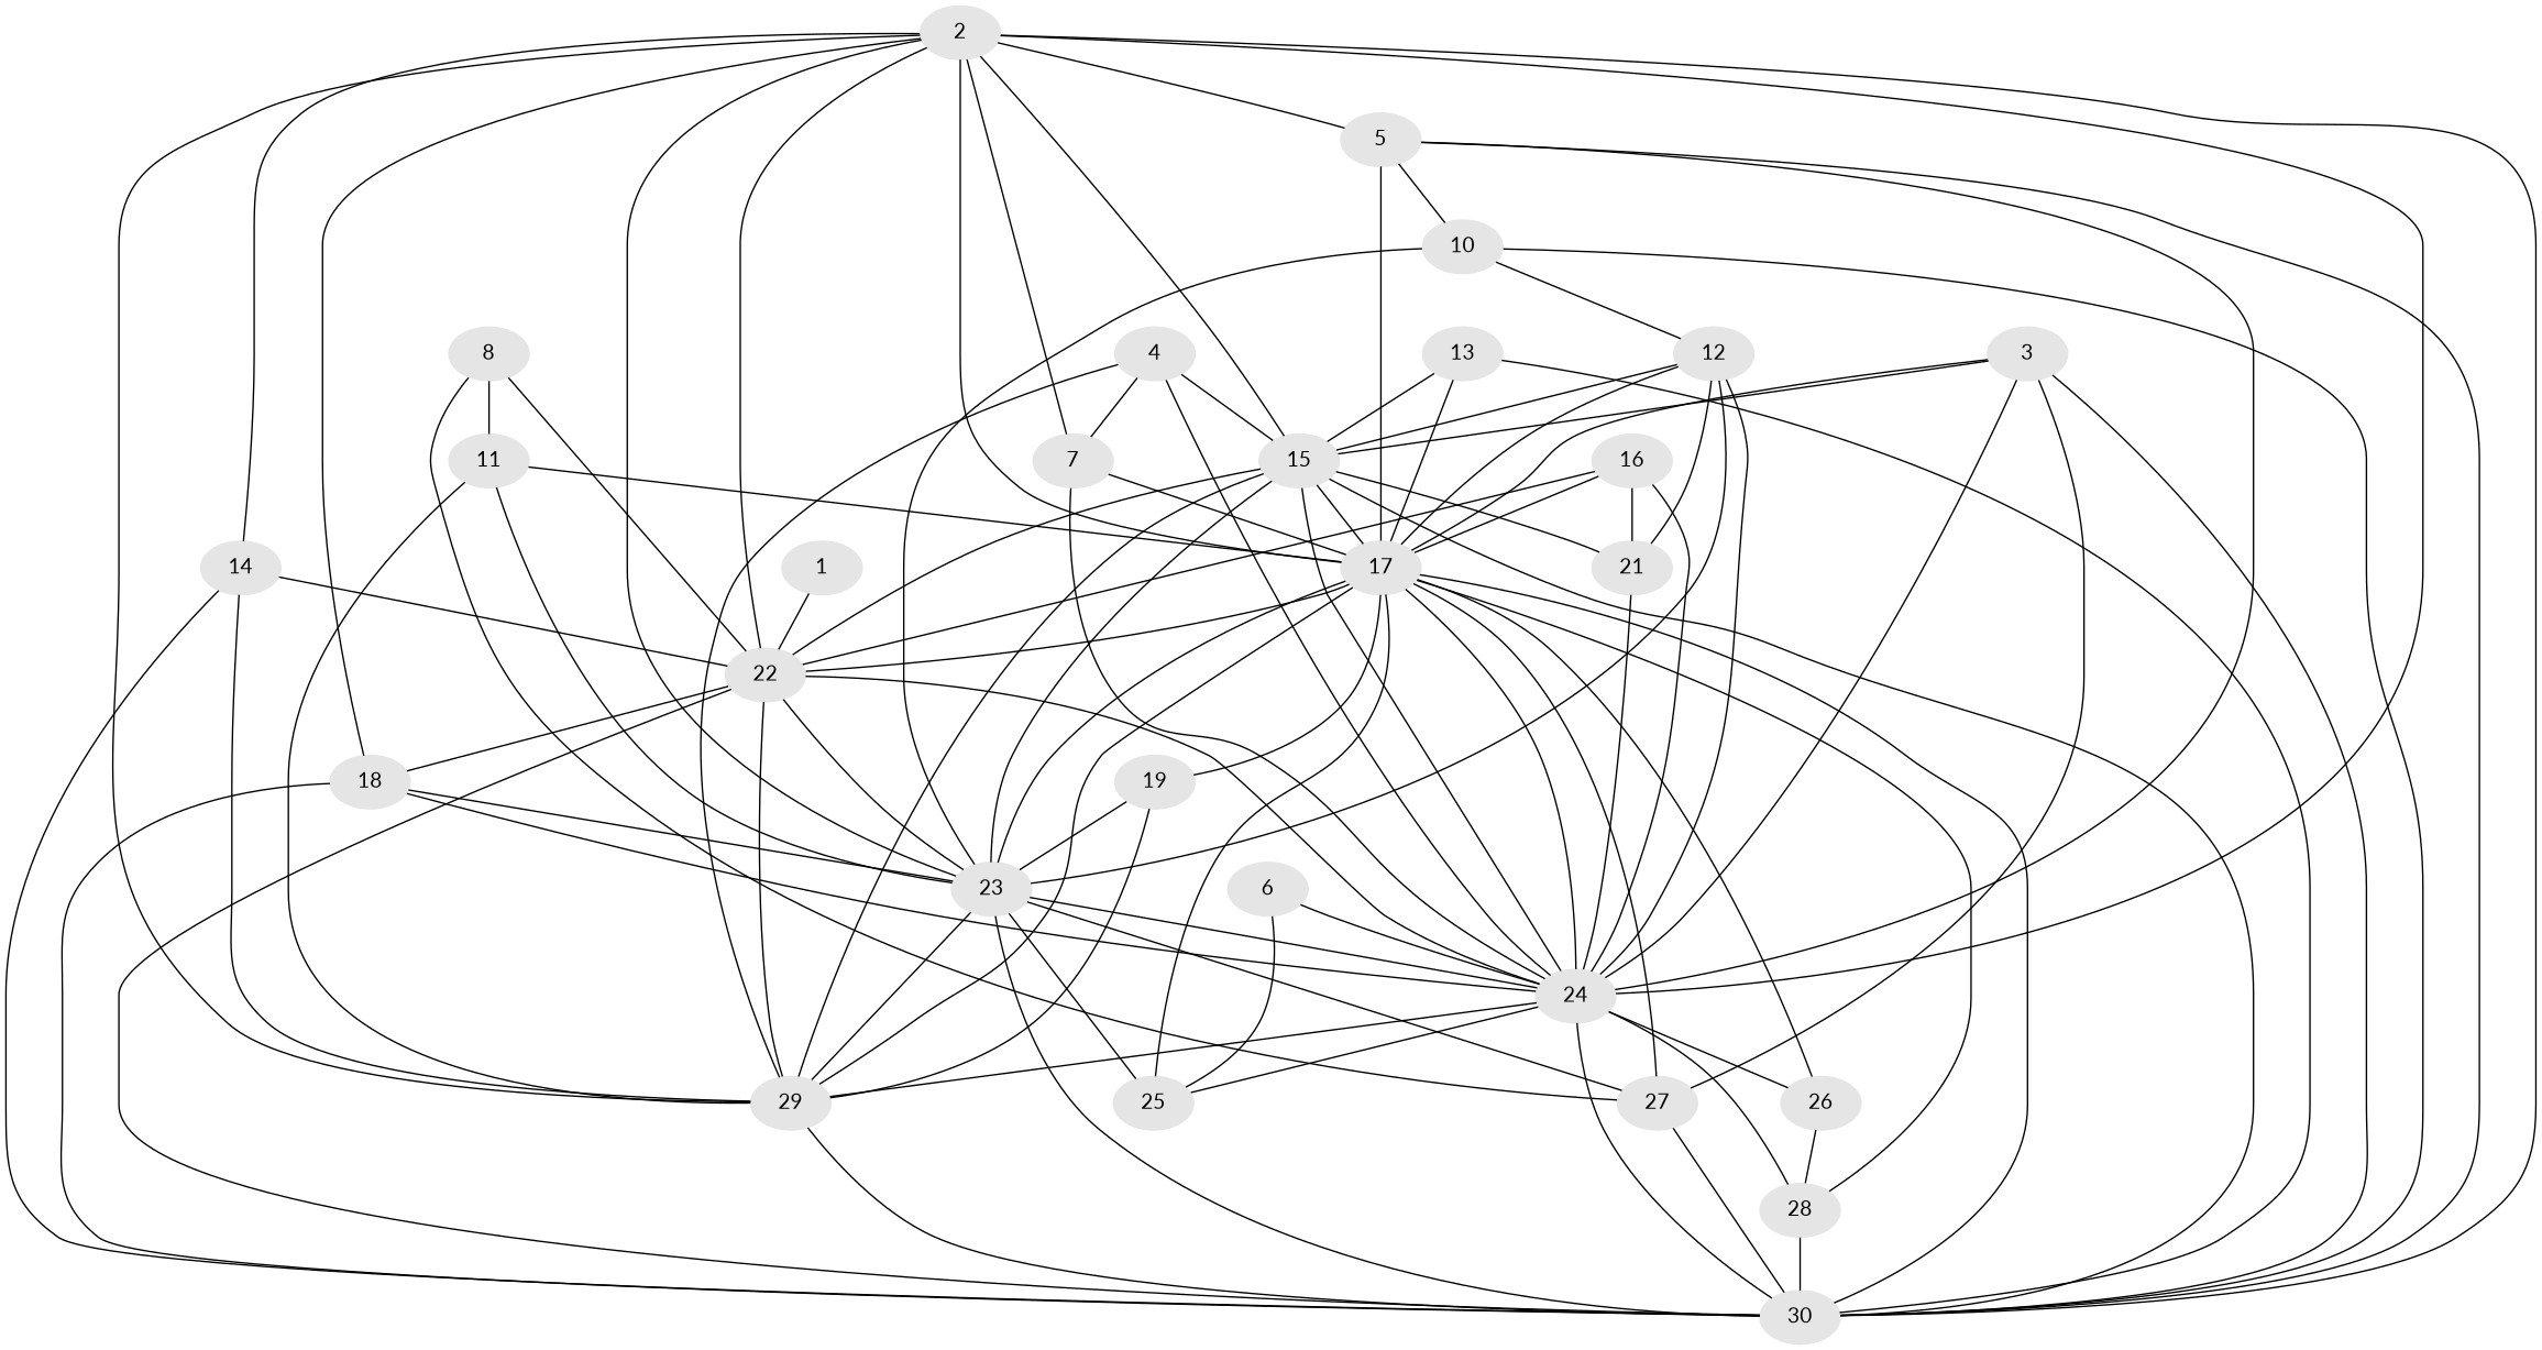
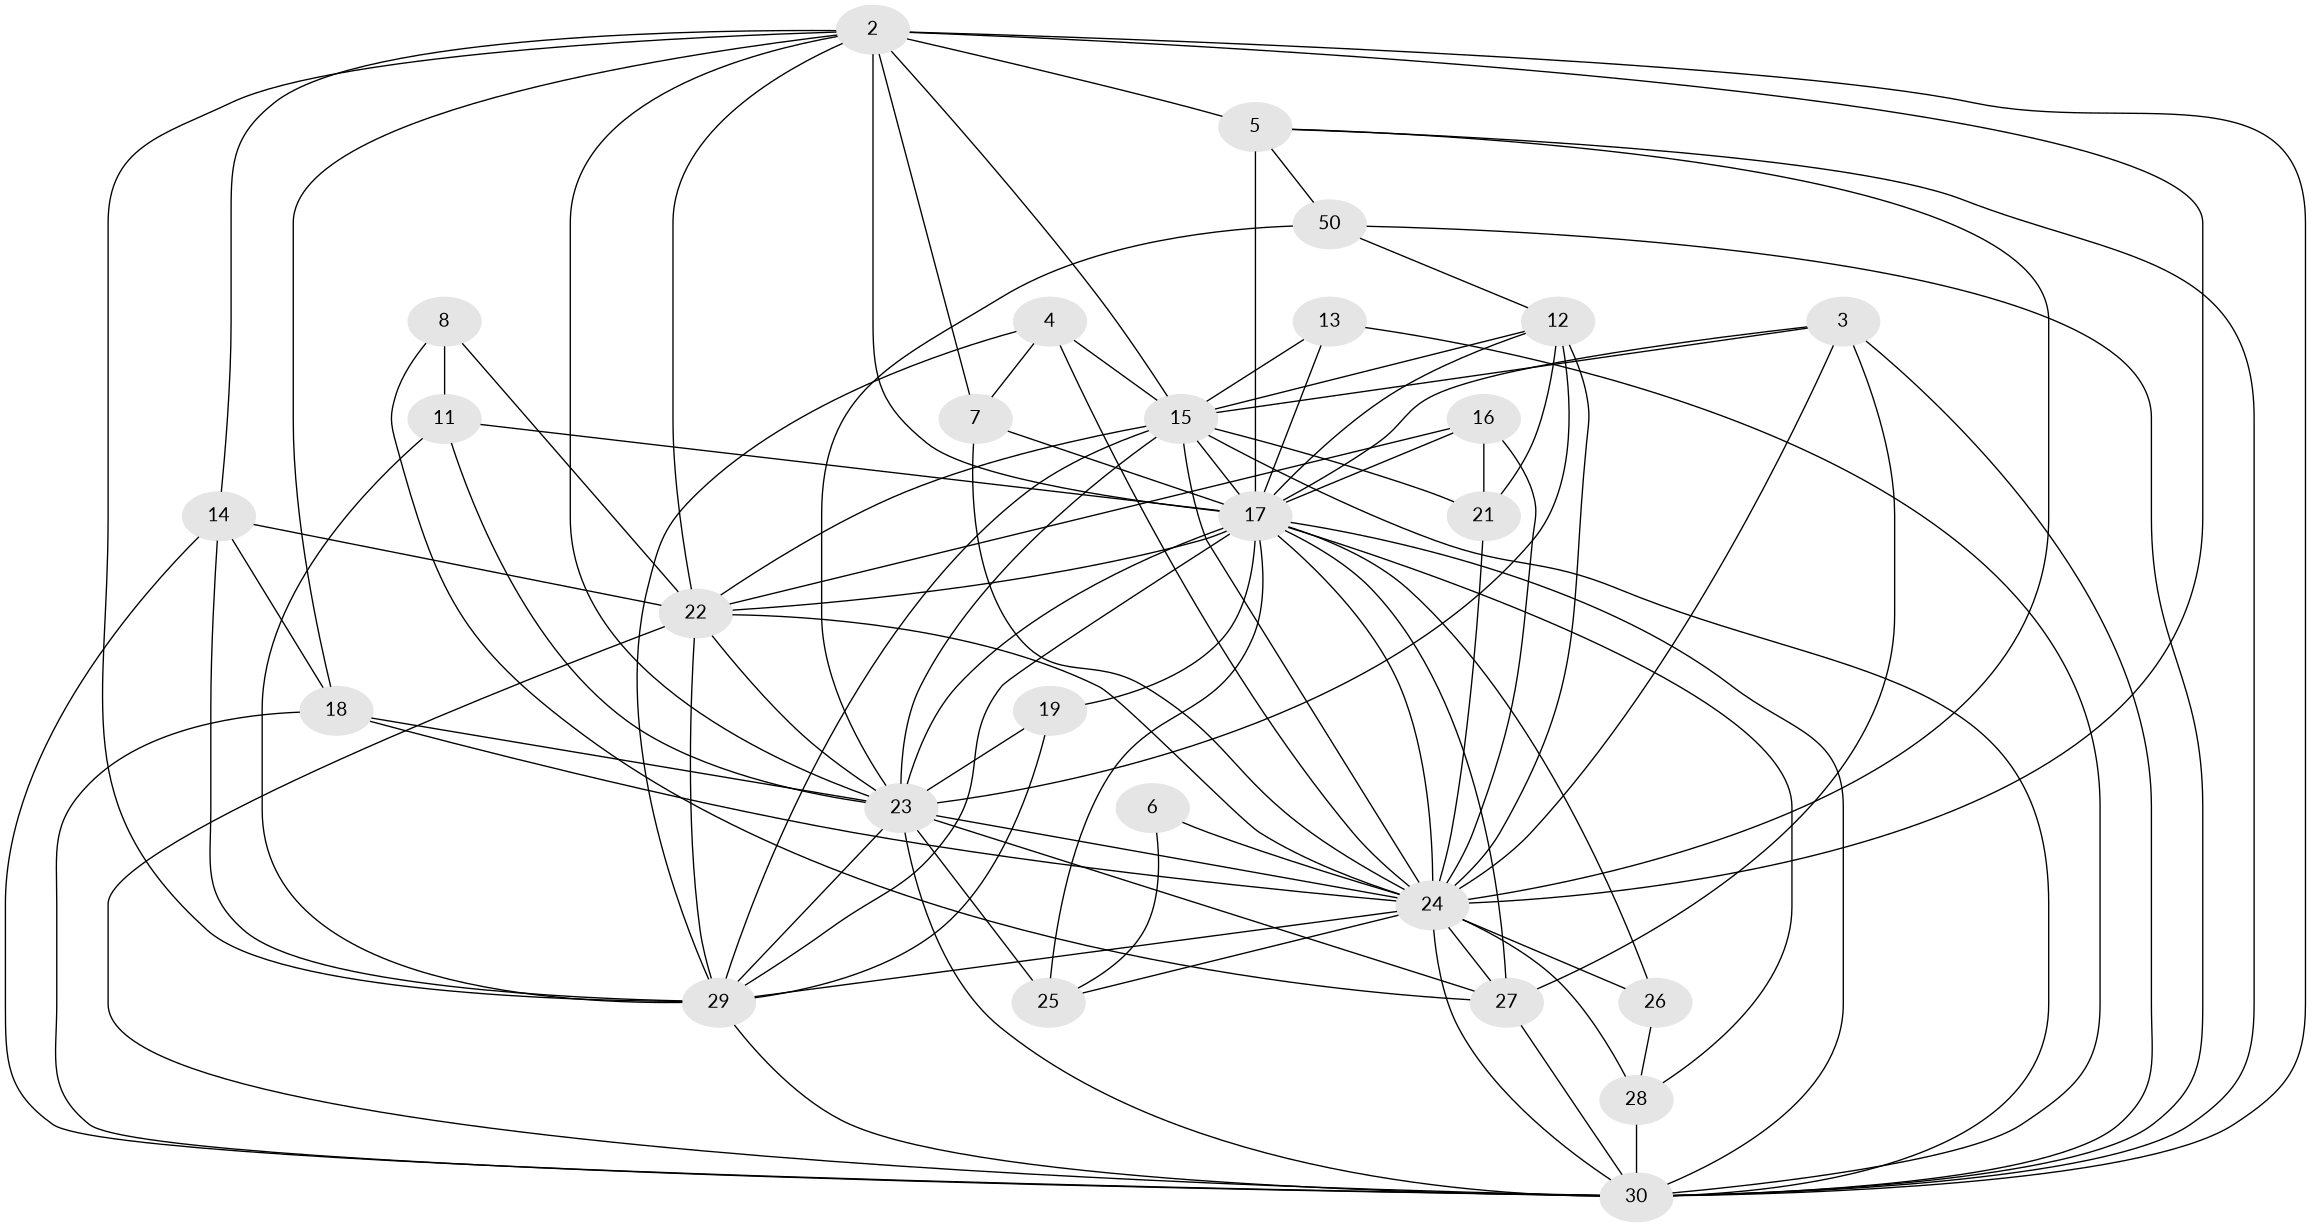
  graph {
    fontname=Lato
    node [color=gray90 fontname=Lato style=filled]
    edge [fontname=Lato weight=1.0]
-   1
    22
    23
    24
    29
    30
    2
    5
    7
    14
    15
    17
    18
-   10
+   10 [label=50]
    21
    27
    25
    19
    26
    28
    3
    4
    12
    6
    8
    11
    13
    16
-   1 -- 22
    22 -- 23
    22 -- 24 [weight=3.0]
    22 -- 29 [weight=3.0]
    22 -- 30
    23 -- 24 [weight=2.0]
    23 -- 29
    23 -- 30 [weight=3.0]
    23 -- 27
    23 -- 25 [weight=3.0]
    24 -- 29 [weight=3.0]
    24 -- 30 [weight=2.0]
+   24 -- 27
    24 -- 25
    24 -- 26 [weight=2.0]
    24 -- 28
    29 -- 30
    2 -- 22
    2 -- 23
    2 -- 24 [weight=2.0]
    2 -- 29 [weight=2.0]
    2 -- 30
    2 -- 5
    2 -- 7
    2 -- 14
    2 -- 15 [weight=2.0]
    2 -- 17 [weight=3.0]
    2 -- 18
    5 -- 24
    5 -- 30
    5 -- 17 [weight=3.0]
    5 -- 10
    7 -- 24
    7 -- 17
    14 -- 22
    14 -- 29
    14 -- 30
-   22 -- 18
+   14 -- 18
    15 -- 22
    15 -- 23
    15 -- 24 [weight=3.0]
    15 -- 29
    15 -- 30
    15 -- 17 [weight=6.0]
    15 -- 21
    17 -- 22 [weight=2.0]
    17 -- 23 [weight=3.0]
    17 -- 24 [weight=4.0]
    17 -- 29 [weight=3.0]
    17 -- 30 [weight=3.0]
    17 -- 27
    17 -- 25
    17 -- 19
    17 -- 26
    17 -- 28
    18 -- 23
    18 -- 24
    18 -- 30
    10 -- 23 [weight=2.0]
    10 -- 30
    10 -- 12
    21 -- 24 [weight=2.0]
    27 -- 30
    19 -- 23
    19 -- 29
    26 -- 28
    28 -- 30 [weight=4.0]
    3 -- 24
    3 -- 30
    3 -- 15
    3 -- 17
    3 -- 27
    4 -- 24
    4 -- 29
    4 -- 7
    4 -- 15
    12 -- 23 [weight=2.0]
    12 -- 24
    12 -- 15
    12 -- 17
    12 -- 21
    6 -- 24
    6 -- 25
    8 -- 22
    8 -- 27
    8 -- 11
    11 -- 23
    11 -- 29 [weight=2.0]
    11 -- 17
    13 -- 30
    13 -- 15
    13 -- 17
    16 -- 22
    16 -- 24 [weight=2.0]
    16 -- 17
    16 -- 21
  }
